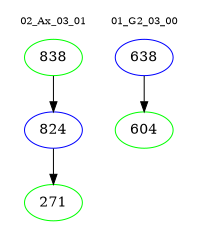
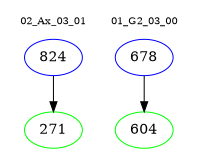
  digraph {
    node [color=green]
    edge [color=black]
-   n1 [label=838]
    n2 [color=blue label=824]
    n3 [label=271]
-   n4 [color=blue label=638]
+   n4 [color=blue label=678]
    n5 [label=604]
    subgraph cluster_1 {
      color=white
      fontsize=10
      label="02_Ax_03_01"
-     n1
      n2
      n3
    }
    subgraph cluster_2 {
      color=white
      fontsize=10
      label="01_G2_03_00"
      n4
      n5
    }
-   n1 -> n2
    n2 -> n3
    n4 -> n5
  }
